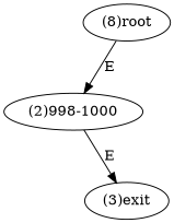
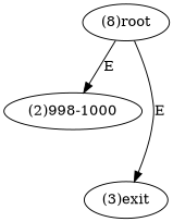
  digraph {
    n1 [label="(8)root"]
    n2 [label="(2)998-1000"]
    n3 [label="(3)exit"]
    n1 -> n2 [label=E]
-   n2 -> n3 [label=E]
+   n1 -> n3 [label=E]
  }
